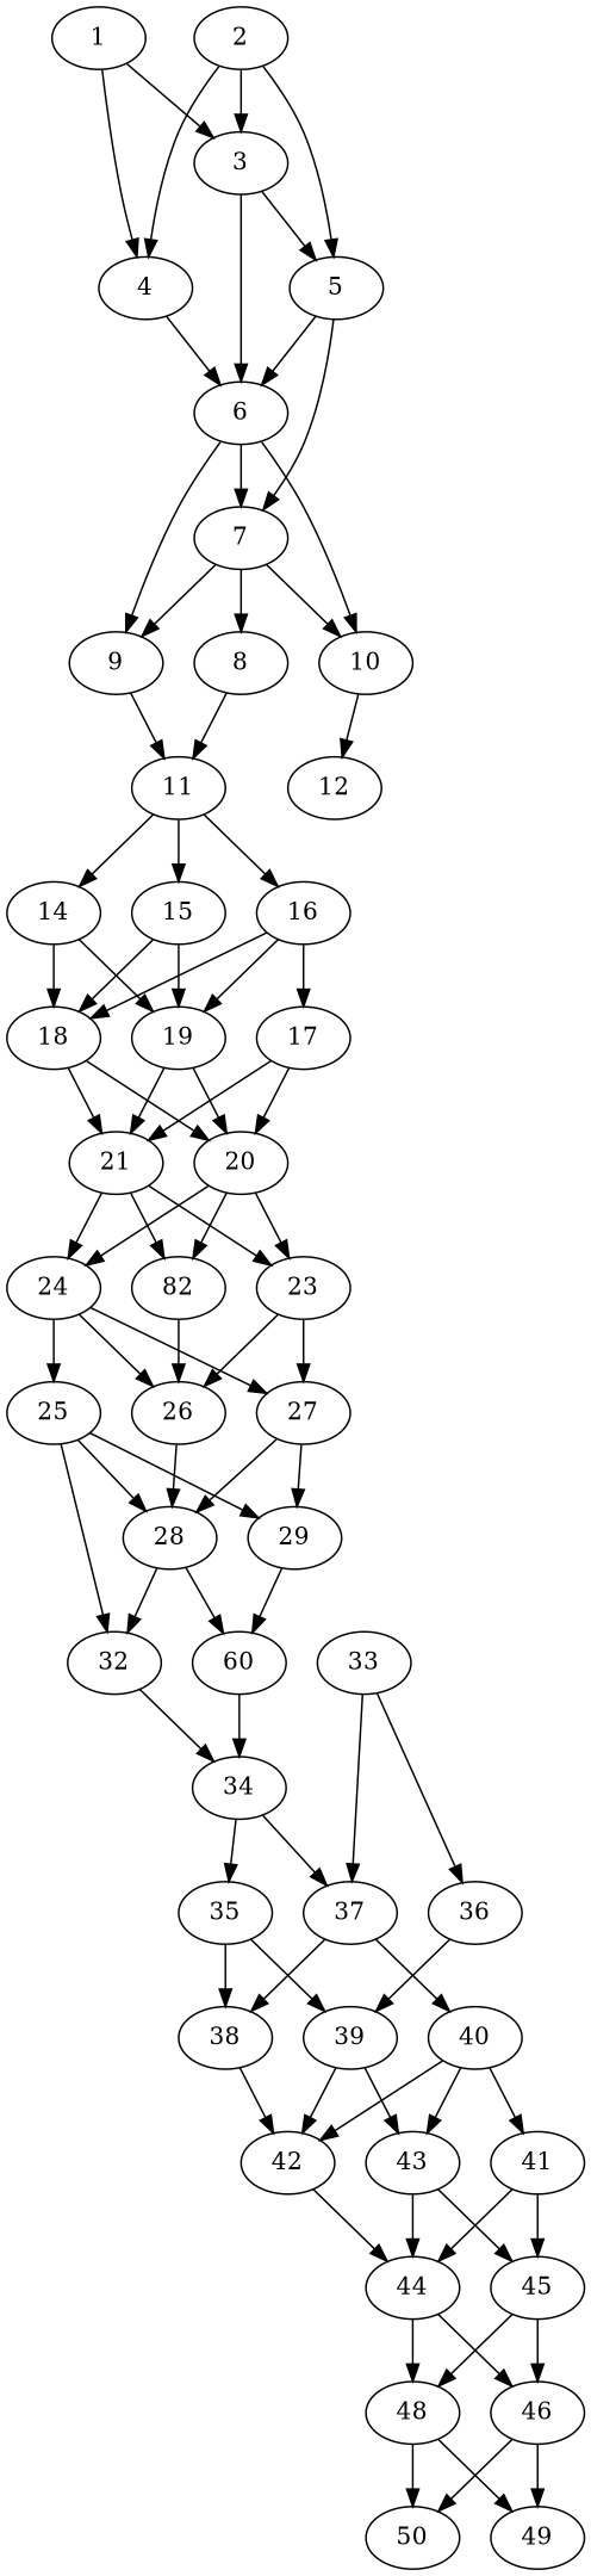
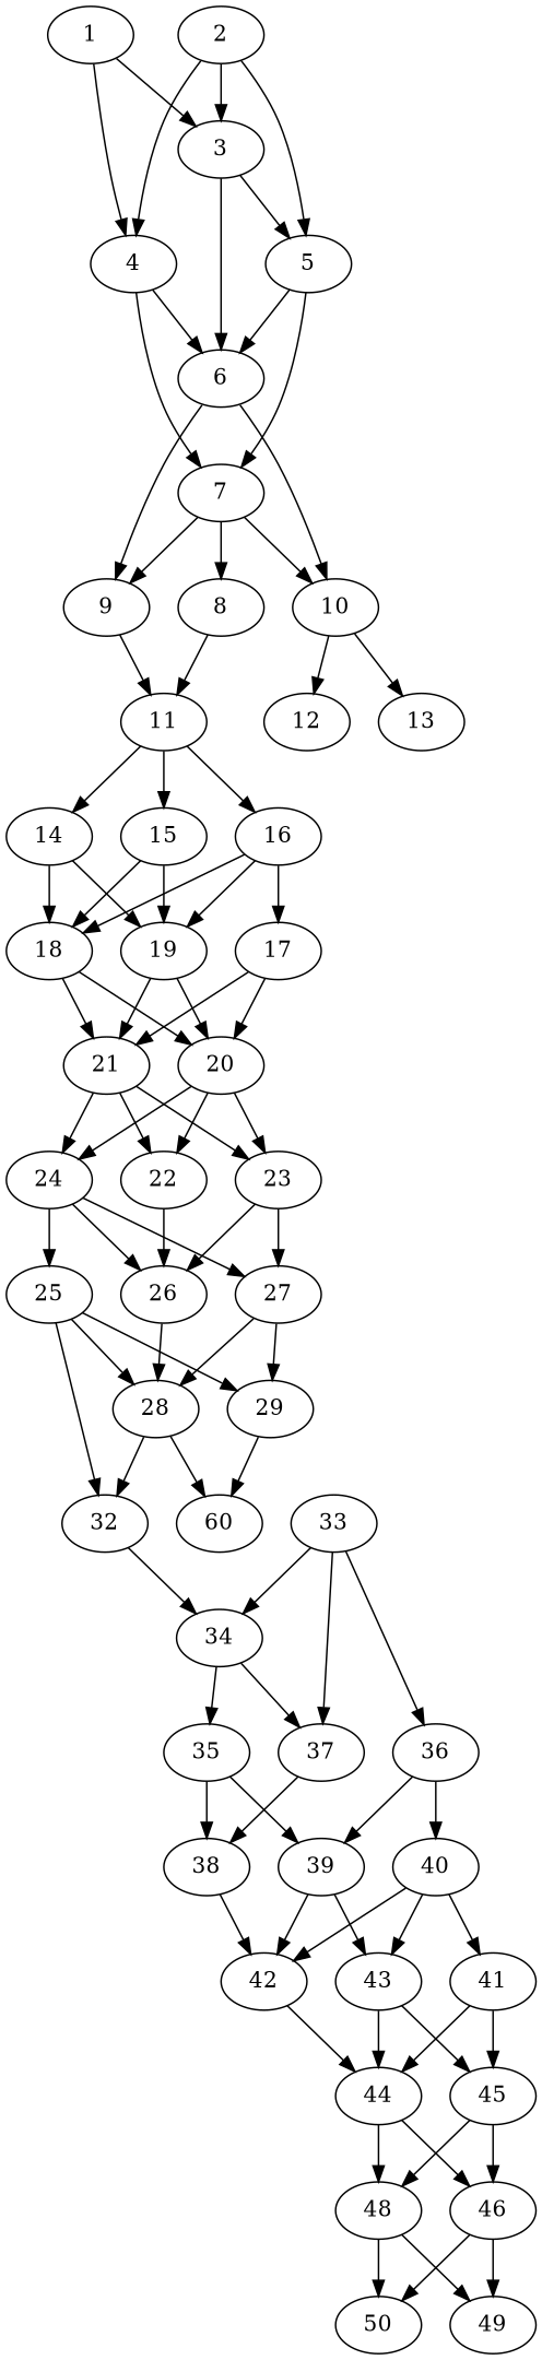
  digraph {
    node [alpha=0.19]
    1 [alpha=0.09 expect_size=20282368]
    3 [expect_size=39824384]
    4 [alpha=0.10 expect_size=45834240]
    5 [alpha=0.17 expect_size=10414080]
    6 [alpha=0.13 expect_size=49586176]
    7 [alpha=0.10 expect_size=33778688]
    9 [alpha=0.01 expect_size=37441536]
    10 [alpha=0.16 expect_size=23876608]
    8 [alpha=0.09 expect_size=16370688]
    2 [expect_size=35335168]
    11 [expect_size=36579328]
    12 [alpha=0.04 expect_size=11338752]
+   13 [alpha=0.12 expect_size=8634368]
    14 [expect_size=6642688]
    15 [alpha=0.01 expect_size=30033920]
    16 [alpha=0.00 expect_size=23887872]
    18 [alpha=0.03 expect_size=29493248]
    19 [alpha=0.17 expect_size=49929216]
    17 [alpha=0.07 expect_size=6854656]
    20 [alpha=0.14 expect_size=51241984]
    21 [alpha=0.18 expect_size=41478144]
-   22 [alpha=0.14 expect_size=39802880 label=82]
+   22 [alpha=0.14 expect_size=39802880]
    23 [alpha=0.05 expect_size=49509376]
    24 [alpha=0.13 expect_size=29986816]
    26 [alpha=0.13 expect_size=29884416]
    27 [alpha=0.14 expect_size=30206976]
    25 [alpha=0.04 expect_size=28036096]
    28 [alpha=0.00 expect_size=47412224]
    29 [alpha=0.00 expect_size=8180736]
    32 [alpha=0.12 expect_size=27734016]
    n31 [alpha=0.08 expect_size=47585280 label=60]
    34 [alpha=0.03 expect_size=25570304]
    37 [alpha=0.07 expect_size=49516544]
    35 [expect_size=9836544]
    33 [alpha=0.17 expect_size=13608960]
    36 [alpha=0.02 expect_size=18765824]
    38 [alpha=0.02 expect_size=36251648]
    39 [alpha=0.16 expect_size=37287936]
    40 [alpha=0.09 expect_size=37636096]
    42 [alpha=0.01 expect_size=29139968]
    43 [alpha=0.03 expect_size=10543104]
    41 [alpha=0.18 expect_size=8745984]
    44 [alpha=0.16 expect_size=50718720]
    45 [alpha=0.18 expect_size=9509888]
    46 [alpha=0.11 expect_size=6080512]
    48 [alpha=0.15 expect_size=28547072]
    49 [alpha=0.17 expect_size=33121280]
    50 [alpha=0.18 expect_size=23111680]
    1 -> 3
    1 -> 4
    3 -> 5
    3 -> 6
    4 -> 6
-   6 -> 7
+   4 -> 7
    5 -> 6
    5 -> 7
    6 -> 9
    6 -> 10
    7 -> 9
    7 -> 10
    7 -> 8
    9 -> 11
    10 -> 12
+   10 -> 13
    8 -> 11
    2 -> 3
    2 -> 4
    2 -> 5
    11 -> 14
    11 -> 15
    11 -> 16
    14 -> 18
    14 -> 19
    15 -> 18
    15 -> 19
    16 -> 18
    16 -> 19
    16 -> 17
    18 -> 20
    18 -> 21
    19 -> 20
    19 -> 21
    17 -> 20
    17 -> 21
    20 -> 22
    20 -> 23
    20 -> 24
    21 -> 22
    21 -> 23
    21 -> 24
    22 -> 26
    23 -> 26
    23 -> 27
    24 -> 26
    24 -> 27
    24 -> 25
    26 -> 28
    27 -> 28
    27 -> 29
    25 -> 28
    25 -> 29
    25 -> 32
    28 -> 32
    28 -> n31
    29 -> n31
    32 -> 34
-   n31 -> 34
+   33 -> 34
    34 -> 37
    34 -> 35
    37 -> 38
    35 -> 38
    35 -> 39
    33 -> 37
    33 -> 36
    36 -> 39
-   37 -> 40
+   36 -> 40
    38 -> 42
    39 -> 42
    39 -> 43
    40 -> 42
    40 -> 43
    40 -> 41
    42 -> 44
    43 -> 44
    43 -> 45
    41 -> 44
    41 -> 45
    44 -> 46
    44 -> 48
    45 -> 46
    45 -> 48
    46 -> 49
    46 -> 50
    48 -> 49
    48 -> 50
  }
